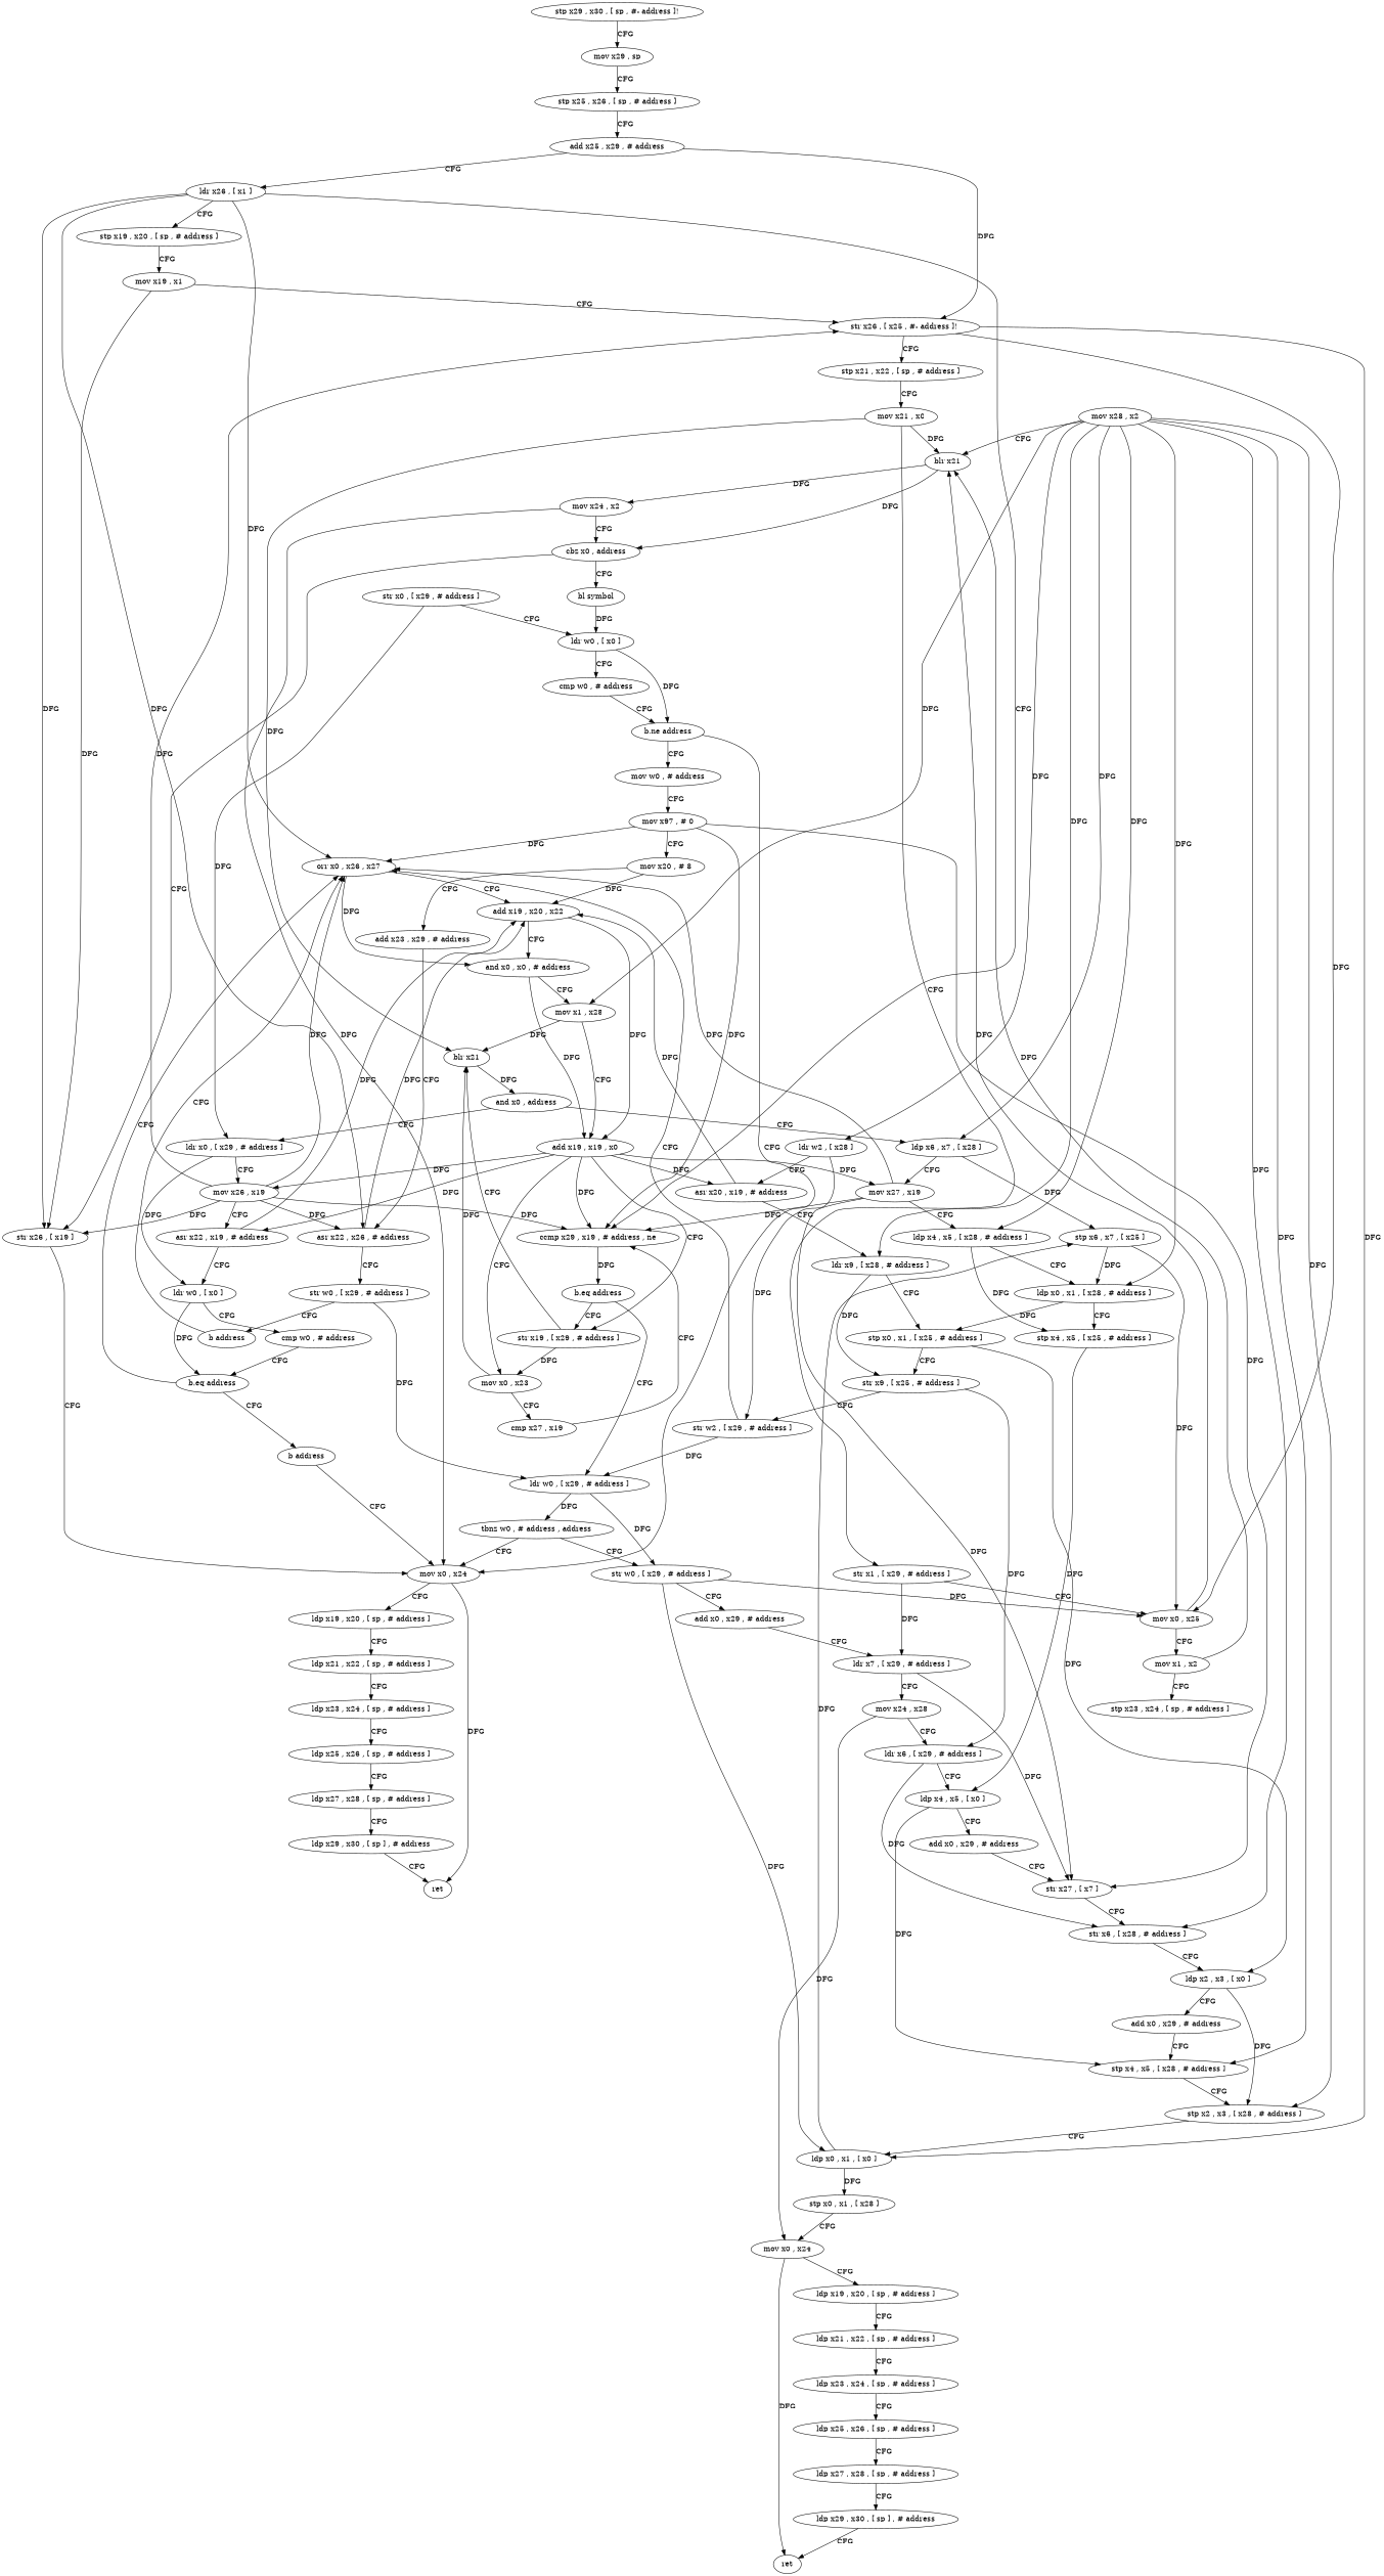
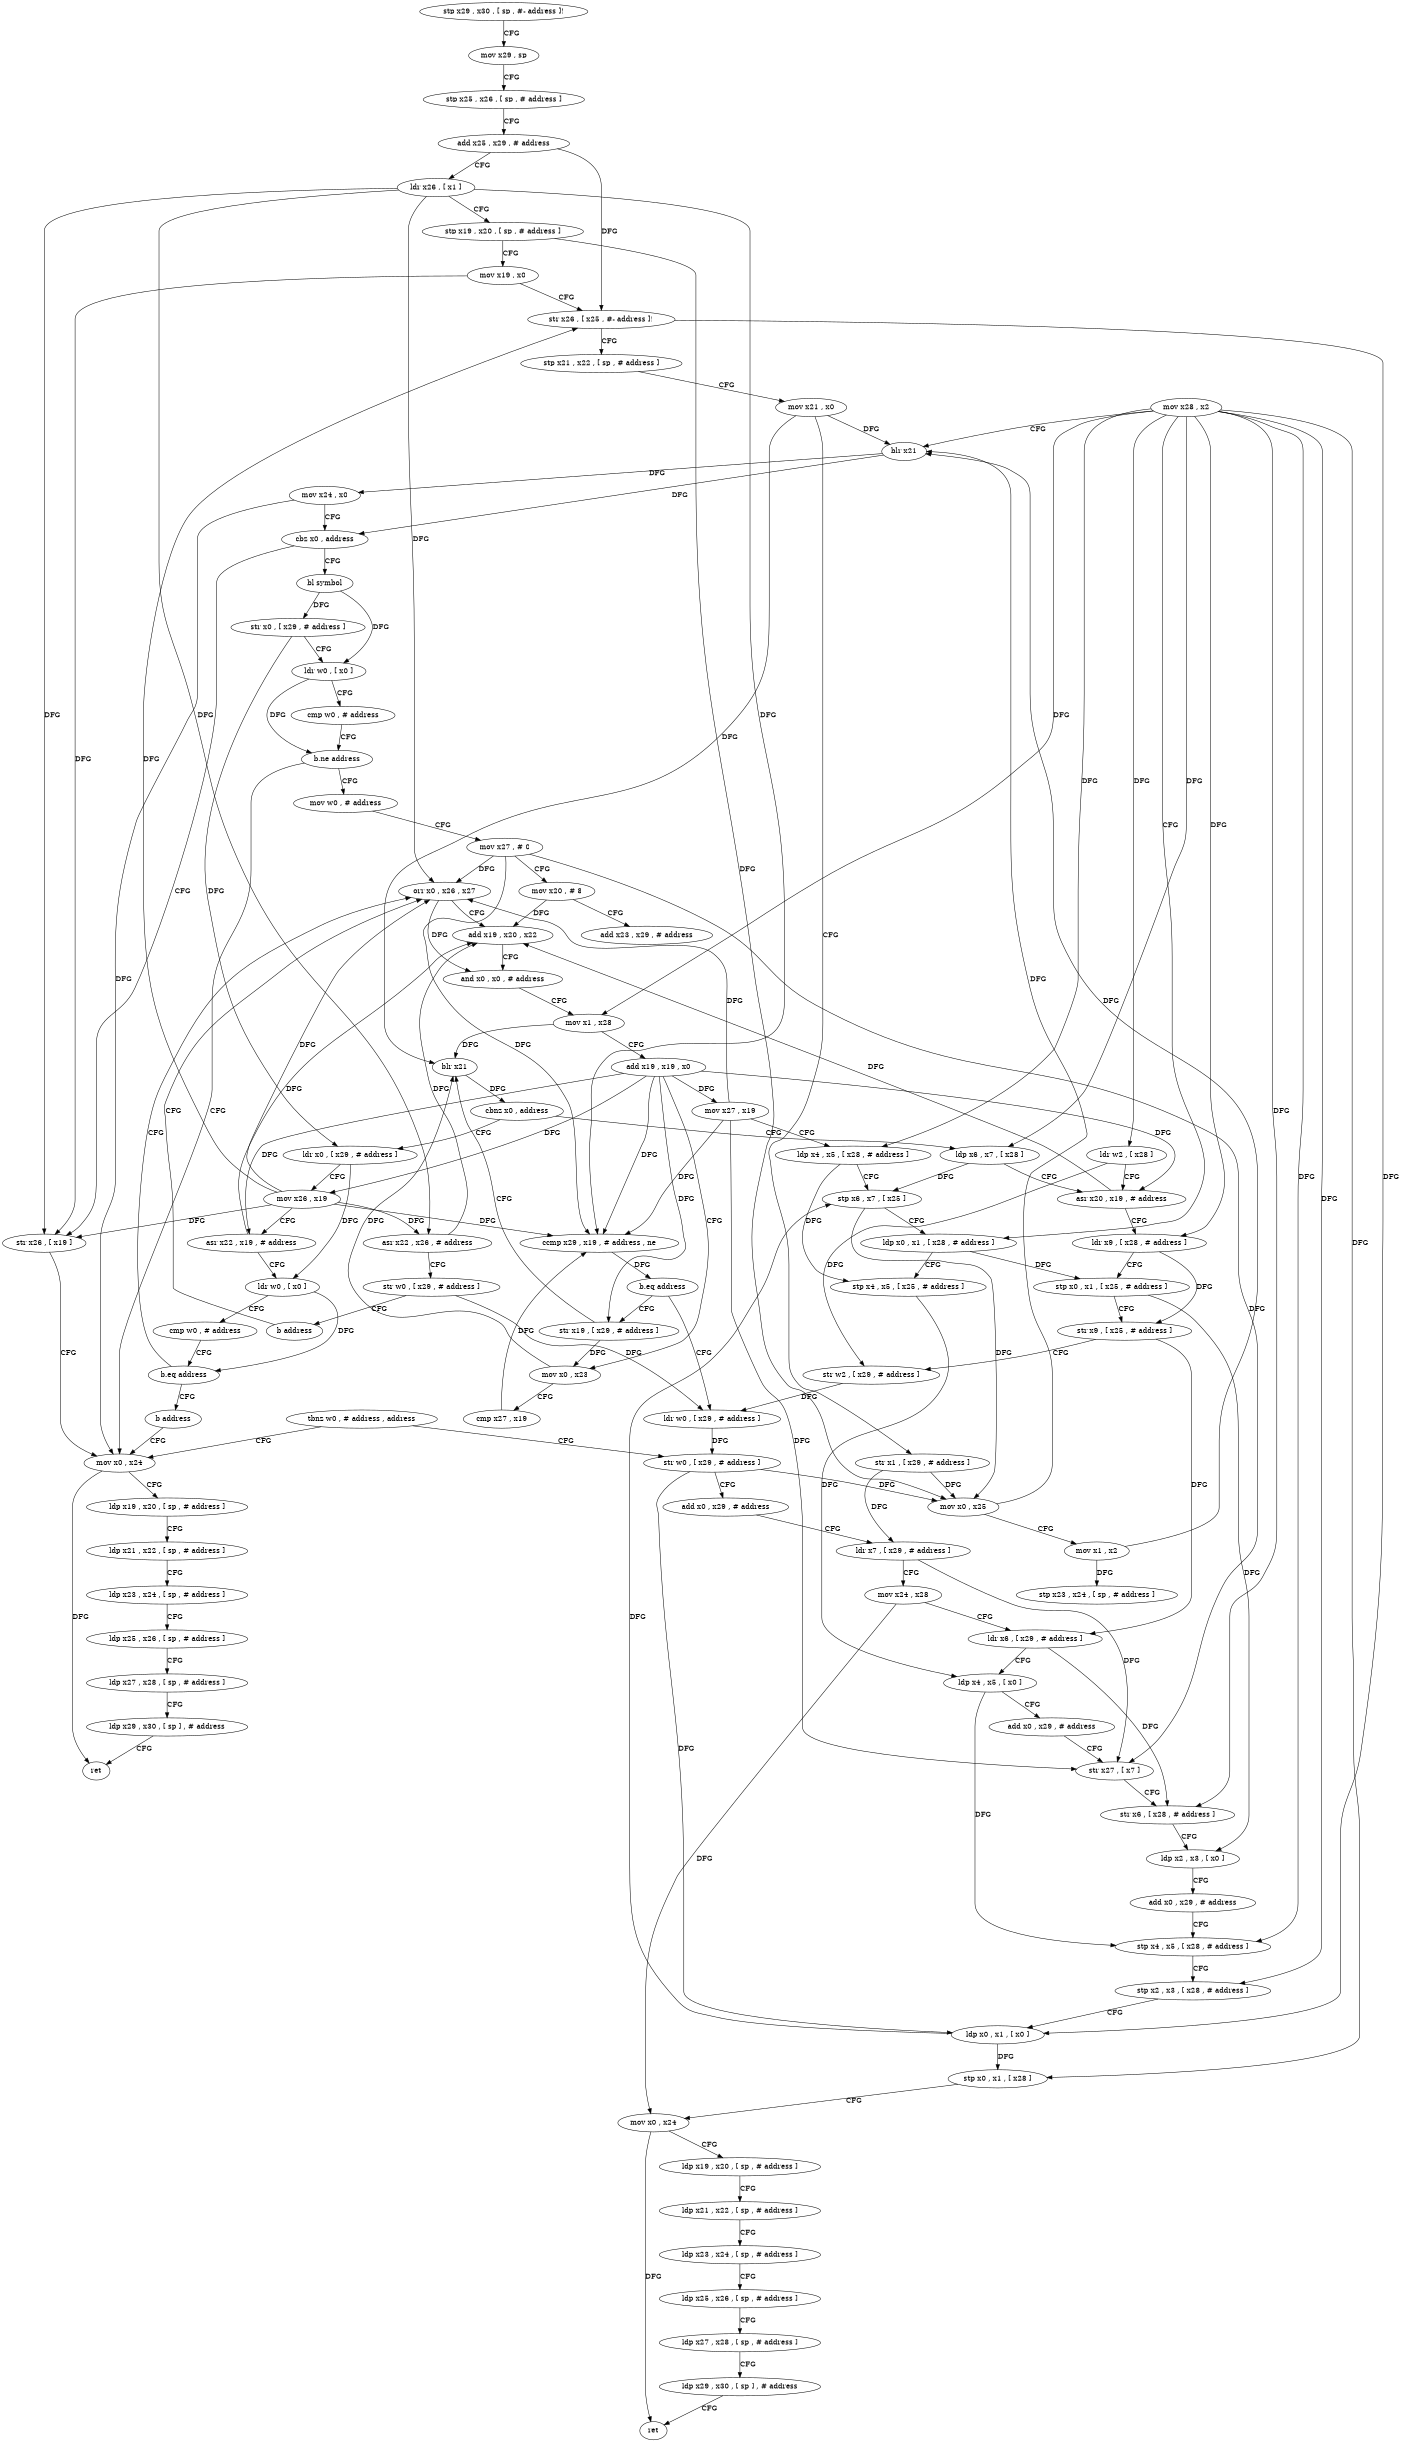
  digraph {
    n1 [label="stp x29 , x30 , [ sp , #- address ]!"]
    n2 [label="mov x29 , sp"]
    n3 [label="stp x25 , x26 , [ sp , # address ]"]
    n4 [label="add x25 , x29 , # address"]
    n5 [label="ldr x26 , [ x1 ]"]
    n6 [label="str x26 , [ x25 , #- address ]!"]
    n7 [label="stp x19 , x20 , [ sp , # address ]"]
    n8 [label="str x26 , [ x19 ]"]
    n9 [label="asr x22 , x26 , # address"]
    n10 [label="orr x0 , x26 , x27"]
    n11 [label="ccmp x29 , x19 , # address , ne"]
-   n12 [label="mov x19 , x1"]
+   n12 [label="mov x19 , x0"]
    n13 [label="stp x21 , x22 , [ sp , # address ]"]
    n14 [label="mov x0 , x25"]
    n15 [label="ldp x0 , x1 , [ x0 ]"]
    n16 [label="mov x0 , x24"]
    n17 [label="add x19 , x20 , x22"]
    n18 [label="str w0 , [ x29 , # address ]"]
    n19 [label="and x0 , x0 , # address"]
    n20 [label="b.eq address"]
    n21 [label="mov x21 , x0"]
    n22 [label="blr x21"]
    n23 [label="mov x1 , x2"]
    n24 [label="stp x0 , x1 , [ x28 ]"]
    n25 [label="stp x6 , x7 , [ x25 ]"]
    n26 [label="str x1 , [ x29 , # address ]"]
    n27 [label="blr x21"]
    n28 [label="ldr x7 , [ x29 , # address ]"]
-   n29 [label="mov x24 , x2"]
+   n29 [label="mov x24 , x0"]
    n30 [label="cbz x0 , address"]
-   n31 [label="and x0 , address"]
+   n31 [label="cbnz x0 , address"]
    n32 [label="mov x24 , x28"]
    n33 [label="str x27 , [ x7 ]"]
    n34 [label="stp x23 , x24 , [ sp , # address ]"]
    n35 [label="mov x28 , x2"]
    n36 [label="mov x1 , x28"]
    n37 [label="ldp x6 , x7 , [ x28 ]"]
    n38 [label="str x6 , [ x28 , # address ]"]
    n39 [label="stp x4 , x5 , [ x28 , # address ]"]
    n40 [label="stp x2 , x3 , [ x28 , # address ]"]
    n41 [label="ldp x4 , x5 , [ x28 , # address ]"]
    n42 [label="ldp x0 , x1 , [ x28 , # address ]"]
    n43 [label="ldr w2 , [ x28 ]"]
    n44 [label="ldr x9 , [ x28 , # address ]"]
    n45 [label="add x19 , x19 , x0"]
    n46 [label="mov x27 , x19"]
    n47 [label="ldr x6 , [ x29 , # address ]"]
    n48 [label="mov x0 , x24"]
    n49 [label="ldp x2 , x3 , [ x0 ]"]
    n50 [label="stp x4 , x5 , [ x25 , # address ]"]
    n51 [label="stp x0 , x1 , [ x25 , # address ]"]
    n52 [label="asr x20 , x19 , # address"]
    n53 [label="str w2 , [ x29 , # address ]"]
    n54 [label="str x9 , [ x25 , # address ]"]
    n55 [label="bl symbol"]
    n56 [label="ldp x19 , x20 , [ sp , # address ]"]
    n57 [label=ret]
    n58 [label="str x0 , [ x29 , # address ]"]
    n59 [label="ldr w0 , [ x0 ]"]
    n60 [label="ldr x0 , [ x29 , # address ]"]
    n61 [label="cmp w0 , # address"]
    n62 [label="b.ne address"]
    n63 [label="mov x26 , x19"]
    n64 [label="ldr w0 , [ x0 ]"]
    n65 [label="mov w0 , # address"]
-   n66 [label="mov x97 , # 0"]
+   n66 [label="mov x27 , # 0"]
    n67 [label="ldp x21 , x22 , [ sp , # address ]"]
    n68 [label="mov x20 , # 8"]
    n69 [label="ldp x23 , x24 , [ sp , # address ]"]
    n70 [label="ldp x25 , x26 , [ sp , # address ]"]
    n71 [label="ldp x27 , x28 , [ sp , # address ]"]
    n72 [label="ldp x29 , x30 , [ sp ] , # address"]
    n73 [label="add x23 , x29 , # address"]
    n74 [label="b address"]
    n75 [label="ldr w0 , [ x29 , # address ]"]
    n76 [label="tbnz w0 , # address , address"]
    n77 [label="str w0 , [ x29 , # address ]"]
    n78 [label="mov x0 , x23"]
    n79 [label="str x19 , [ x29 , # address ]"]
    n80 [label="asr x22 , x19 , # address"]
    n81 [label="cmp x27 , x19"]
    n82 [label="add x0 , x29 , # address"]
    n83 [label="cmp w0 , # address"]
    n84 [label="b.eq address"]
    n85 [label="ldp x4 , x5 , [ x0 ]"]
    n86 [label="ldp x19 , x20 , [ sp , # address ]"]
    n87 [label=ret]
    n88 [label="add x0 , x29 , # address"]
    n89 [label="add x0 , x29 , # address"]
    n90 [label="ldp x21 , x22 , [ sp , # address ]"]
    n91 [label="ldp x23 , x24 , [ sp , # address ]"]
    n92 [label="ldp x25 , x26 , [ sp , # address ]"]
    n93 [label="ldp x27 , x28 , [ sp , # address ]"]
    n94 [label="ldp x29 , x30 , [ sp ] , # address"]
    n95 [label="b address"]
    n1 -> n2 [label=CFG]
    n2 -> n3 [label=CFG]
    n3 -> n4 [label=CFG]
    n4 -> n5 [label=CFG]
    n4 -> n6 [label=DFG]
    n5 -> n7 [label=CFG]
    n5 -> n8 [label=DFG]
    n5 -> n9 [label=DFG]
    n5 -> n10 [label=DFG]
-   n5 -> n11 [label=CFG]
+   n5 -> n11 [label=DFG]
    n6 -> n13 [label=CFG]
-   n6 -> n14 [label=DFG]
+   n7 -> n14 [label=DFG]
    n6 -> n15 [label=DFG]
    n7 -> n12 [label=CFG]
    n8 -> n16 [label=CFG]
    n9 -> n17 [label=DFG]
    n9 -> n18 [label=CFG]
    n10 -> n17 [label=CFG]
    n10 -> n19 [label=DFG]
    n11 -> n20 [label=DFG]
    n12 -> n6 [label=CFG]
    n12 -> n8 [label=DFG]
    n13 -> n21 [label=CFG]
    n14 -> n22 [label=DFG]
    n14 -> n23 [label=CFG]
    n15 -> n24 [label=DFG]
    n15 -> n25 [label=DFG]
    n16 -> n56 [label=CFG]
    n16 -> n57 [label=DFG]
    n17 -> n19 [label=CFG]
-   n17 -> n45 [label=DFG]
    n18 -> n74 [label=CFG]
    n18 -> n75 [label=DFG]
    n19 -> n36 [label=CFG]
-   n19 -> n45 [label=DFG]
    n20 -> n75 [label=CFG]
    n20 -> n79 [label=CFG]
    n21 -> n22 [label=DFG]
    n21 -> n26 [label=CFG]
    n21 -> n27 [label=DFG]
    n22 -> n29 [label=DFG]
    n22 -> n30 [label=DFG]
    n23 -> n22 [label=DFG]
-   n23 -> n34 [label=CFG]
+   n23 -> n34 [label=DFG]
    n24 -> n48 [label=CFG]
    n25 -> n14 [label=DFG]
-   n25 -> n42 [label=DFG]
-   n26 -> n14 [label=CFG]
+   n25 -> n42 [label=CFG]
+   n26 -> n14 [label=DFG]
    n26 -> n28 [label=DFG]
    n27 -> n31 [label=DFG]
    n28 -> n32 [label=CFG]
    n28 -> n33 [label=DFG]
    n29 -> n16 [label=DFG]
    n29 -> n30 [label=CFG]
    n30 -> n8 [label=CFG]
    n30 -> n55 [label=CFG]
    n31 -> n37 [label=CFG]
    n31 -> n60 [label=CFG]
    n32 -> n47 [label=CFG]
    n32 -> n48 [label=DFG]
    n33 -> n38 [label=CFG]
    n35 -> n22 [label=CFG]
+   n35 -> n24 [label=DFG]
    n35 -> n36 [label=DFG]
    n35 -> n37 [label=DFG]
    n35 -> n38 [label=DFG]
    n35 -> n39 [label=DFG]
    n35 -> n40 [label=DFG]
    n35 -> n41 [label=DFG]
-   n35 -> n42 [label=DFG]
+   n35 -> n42 [label=CFG]
    n35 -> n43 [label=DFG]
    n35 -> n44 [label=DFG]
    n36 -> n27 [label=DFG]
    n36 -> n45 [label=CFG]
    n37 -> n25 [label=DFG]
-   n37 -> n46 [label=CFG]
+   n37 -> n52 [label=CFG]
    n38 -> n49 [label=CFG]
    n39 -> n40 [label=CFG]
    n40 -> n15 [label=CFG]
-   n41 -> n42 [label=CFG]
+   n41 -> n25 [label=CFG]
    n41 -> n50 [label=DFG]
    n42 -> n50 [label=CFG]
    n42 -> n51 [label=DFG]
    n43 -> n52 [label=CFG]
    n43 -> n53 [label=DFG]
    n44 -> n51 [label=CFG]
    n44 -> n54 [label=DFG]
    n45 -> n11 [label=DFG]
    n45 -> n46 [label=DFG]
    n45 -> n52 [label=DFG]
    n45 -> n63 [label=DFG]
    n45 -> n78 [label=CFG]
-   n45 -> n79 [label=CFG]
+   n45 -> n79 [label=DFG]
    n45 -> n80 [label=DFG]
    n46 -> n10 [label=DFG]
    n46 -> n11 [label=DFG]
    n46 -> n33 [label=DFG]
    n46 -> n41 [label=CFG]
    n47 -> n38 [label=DFG]
    n47 -> n85 [label=CFG]
    n48 -> n86 [label=CFG]
    n48 -> n87 [label=DFG]
-   n49 -> n40 [label=DFG]
    n49 -> n89 [label=CFG]
    n50 -> n85 [label=DFG]
    n51 -> n49 [label=DFG]
    n51 -> n54 [label=CFG]
    n52 -> n17 [label=DFG]
    n52 -> n44 [label=CFG]
-   n53 -> n10 [label=CFG]
    n53 -> n75 [label=DFG]
    n54 -> n47 [label=DFG]
    n54 -> n53 [label=CFG]
+   n55 -> n58 [label=DFG]
    n55 -> n59 [label=DFG]
    n56 -> n67 [label=CFG]
    n58 -> n59 [label=CFG]
    n58 -> n60 [label=DFG]
    n59 -> n61 [label=CFG]
    n59 -> n62 [label=DFG]
    n60 -> n63 [label=CFG]
    n60 -> n64 [label=DFG]
    n61 -> n62 [label=CFG]
    n62 -> n16 [label=CFG]
    n62 -> n65 [label=CFG]
    n63 -> n6 [label=DFG]
    n63 -> n8 [label=DFG]
    n63 -> n9 [label=DFG]
    n63 -> n10 [label=DFG]
    n63 -> n11 [label=DFG]
    n63 -> n80 [label=CFG]
    n64 -> n83 [label=CFG]
    n64 -> n84 [label=DFG]
    n65 -> n66 [label=CFG]
    n66 -> n10 [label=DFG]
    n66 -> n11 [label=DFG]
    n66 -> n33 [label=DFG]
    n66 -> n68 [label=CFG]
    n67 -> n69 [label=CFG]
    n68 -> n17 [label=DFG]
    n68 -> n73 [label=CFG]
    n69 -> n70 [label=CFG]
    n70 -> n71 [label=CFG]
    n71 -> n72 [label=CFG]
    n72 -> n57 [label=CFG]
-   n73 -> n9 [label=CFG]
    n74 -> n10 [label=CFG]
-   n75 -> n76 [label=DFG]
    n75 -> n77 [label=DFG]
    n76 -> n16 [label=CFG]
    n76 -> n77 [label=CFG]
    n77 -> n14 [label=DFG]
    n77 -> n15 [label=DFG]
    n77 -> n82 [label=CFG]
    n78 -> n27 [label=DFG]
    n78 -> n81 [label=CFG]
    n79 -> n27 [label=CFG]
    n79 -> n78 [label=DFG]
    n80 -> n17 [label=DFG]
    n80 -> n64 [label=CFG]
-   n81 -> n11 [label=CFG]
+   n81 -> n11 [label=DFG]
    n82 -> n28 [label=CFG]
    n83 -> n84 [label=CFG]
    n84 -> n10 [label=CFG]
    n84 -> n95 [label=CFG]
    n85 -> n39 [label=DFG]
    n85 -> n88 [label=CFG]
    n86 -> n90 [label=CFG]
    n88 -> n33 [label=CFG]
    n89 -> n39 [label=CFG]
    n90 -> n91 [label=CFG]
    n91 -> n92 [label=CFG]
    n92 -> n93 [label=CFG]
    n93 -> n94 [label=CFG]
    n94 -> n87 [label=CFG]
    n95 -> n16 [label=CFG]
  }
